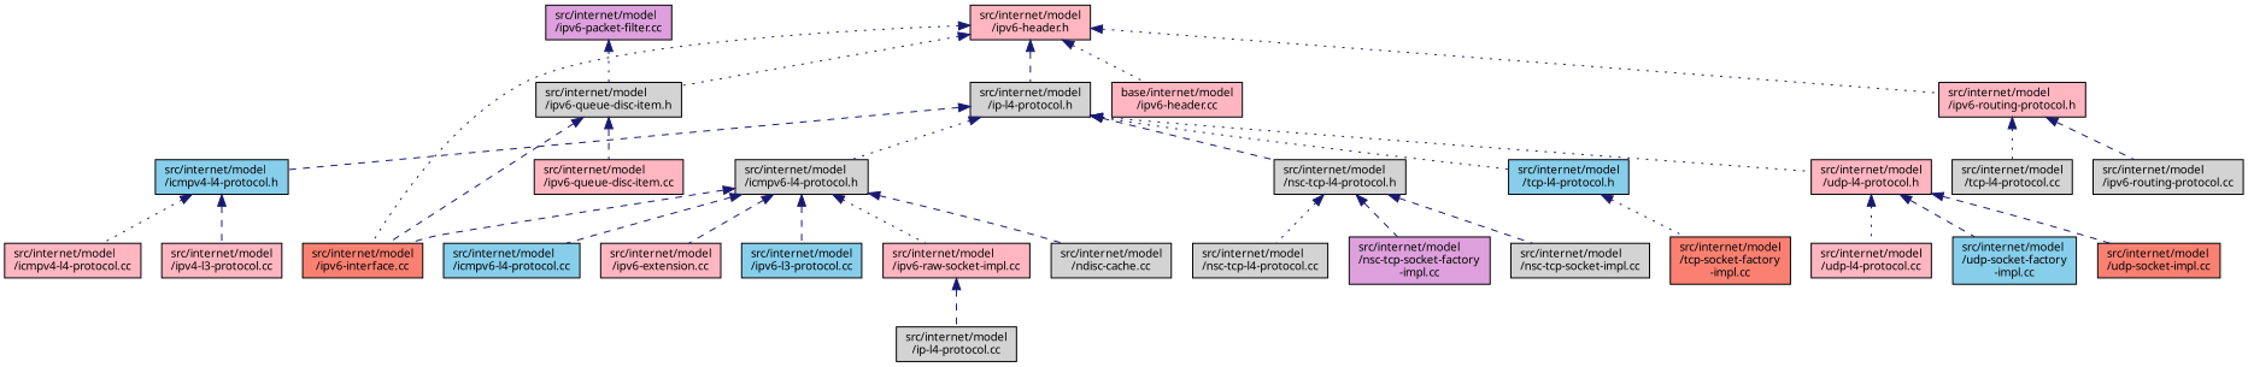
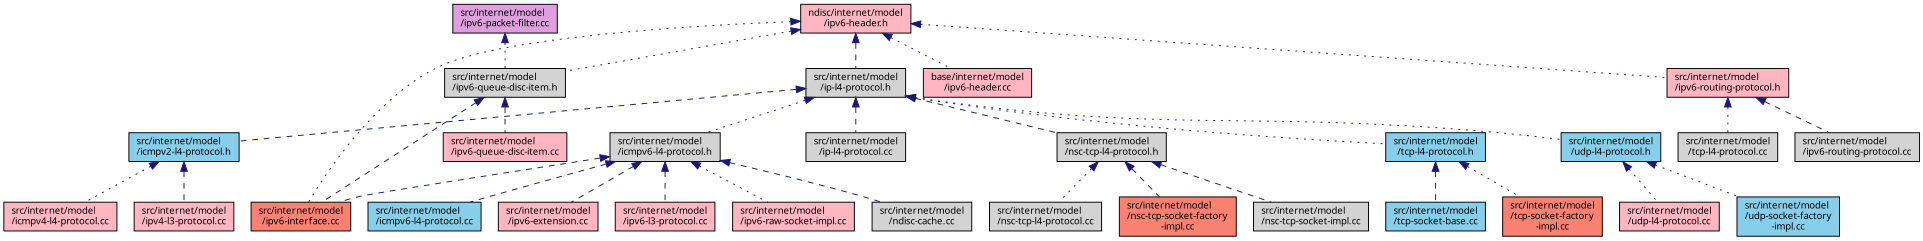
  digraph {
    fontname="Noto Sans"
    node [color=black fillcolor=lightpink fontname="Noto Sans" fontsize=10 shape=record style=filled]
    edge [color=midnightblue dir=back fontname="Noto Sans" fontsize=10 labelfontname=Helvetica labelfontsize=10 style=dashed]
-   n1 [fontcolor=black height=0.2 label="src/internet/model\l/ipv6-header.h" width=0.4]
+   n1 [fontcolor=black height=0.2 label="ndisc/internet/model\l/ipv6-header.h" width=0.4]
    n2 [fillcolor=lightgrey height=0.2 label="src/internet/model\l/ip-l4-protocol.h" width=0.4]
    n3 [fillcolor=salmon height=0.2 label="src/internet/model\l/ipv6-interface.cc" width=0.4]
    n4 [height=0.2 label="base/internet/model\l/ipv6-header.cc" width=0.4]
    n5 [fillcolor=lightgrey height=0.2 label="src/internet/model\l/ipv6-queue-disc-item.h" width=0.4]
    n6 [height=0.2 label="src/internet/model\l/ipv6-routing-protocol.h" width=0.4]
-   n7 [fillcolor=skyblue height=0.2 label="src/internet/model\l/icmpv4-l4-protocol.h" width=0.4]
+   n7 [fillcolor=skyblue height=0.2 label="src/internet/model\l/icmpv2-l4-protocol.h" width=0.4]
    n8 [fillcolor=lightgrey height=0.2 label="src/internet/model\l/icmpv6-l4-protocol.h" width=0.4]
    n9 [fillcolor=lightgrey height=0.2 label="src/internet/model\l/ip-l4-protocol.cc" width=0.4]
    n10 [fillcolor=lightgrey height=0.2 label="src/internet/model\l/nsc-tcp-l4-protocol.h" width=0.4]
    n11 [fillcolor=skyblue height=0.2 label="src/internet/model\l/tcp-l4-protocol.h" width=0.4]
-   n12 [height=0.2 label="src/internet/model\l/udp-l4-protocol.h" width=0.4]
+   n12 [fillcolor=skyblue height=0.2 label="src/internet/model\l/udp-l4-protocol.h" width=0.4]
    n13 [height=0.2 label="src/internet/model\l/ipv6-queue-disc-item.cc" width=0.4]
    n14 [fillcolor=lightgrey height=0.2 label="src/internet/model\l/tcp-l4-protocol.cc" width=0.4]
    n15 [fillcolor=lightgrey height=0.2 label="src/internet/model\l/ipv6-routing-protocol.cc" width=0.4]
    n16 [height=0.2 label="src/internet/model\l/icmpv4-l4-protocol.cc" width=0.4]
    n17 [height=0.2 label="src/internet/model\l/ipv4-l3-protocol.cc" width=0.4]
    n18 [fillcolor=skyblue height=0.2 label="src/internet/model\l/icmpv6-l4-protocol.cc" width=0.4]
    n19 [height=0.2 label="src/internet/model\l/ipv6-extension.cc" width=0.4]
-   n20 [fillcolor=skyblue height=0.2 label="src/internet/model\l/ipv6-l3-protocol.cc" width=0.4]
+   n20 [height=0.2 label="src/internet/model\l/ipv6-l3-protocol.cc" width=0.4]
    n21 [height=0.2 label="src/internet/model\l/ipv6-raw-socket-impl.cc" width=0.4]
    n22 [fillcolor=lightgrey height=0.2 label="src/internet/model\l/ndisc-cache.cc" width=0.4]
    n23 [fillcolor=lightgrey height=0.2 label="src/internet/model\l/nsc-tcp-l4-protocol.cc" width=0.4]
-   n24 [fillcolor=plum height=0.2 label="src/internet/model\l/nsc-tcp-socket-factory\l-impl.cc" width=0.4]
+   n24 [fillcolor=salmon height=0.2 label="src/internet/model\l/nsc-tcp-socket-factory\l-impl.cc" width=0.4]
    n25 [fillcolor=lightgrey height=0.2 label="src/internet/model\l/nsc-tcp-socket-impl.cc" width=0.4]
+   n26 [fillcolor=skyblue height=0.2 label="src/internet/model\l/tcp-socket-base.cc" width=0.4]
    n27 [fillcolor=salmon height=0.2 label="src/internet/model\l/tcp-socket-factory\l-impl.cc" width=0.4]
    n28 [height=0.2 label="src/internet/model\l/udp-l4-protocol.cc" width=0.4]
    n29 [fillcolor=skyblue height=0.2 label="src/internet/model\l/udp-socket-factory\l-impl.cc" width=0.4]
-   n30 [fillcolor=salmon height=0.2 label="src/internet/model\l/udp-socket-impl.cc" width=0.4]
    n31 [fillcolor=plum height=0.2 label="src/internet/model\l/ipv6-packet-filter.cc" width=0.4]
    n1 -> n2
    n1 -> n3 [style=dotted]
    n1 -> n4 [style=dotted]
    n1 -> n5 [style=dotted]
    n1 -> n6 [style=dotted]
    n2 -> n7
    n2 -> n8 [style=dotted]
-   n21 -> n9
+   n2 -> n9
    n2 -> n10
    n2 -> n11 [style=dotted]
    n2 -> n12 [style=dotted]
    n5 -> n3
    n5 -> n13
    n6 -> n14 [style=dotted]
    n6 -> n15
    n7 -> n16 [style=dotted]
    n7 -> n17
    n8 -> n3
    n8 -> n18
    n8 -> n19
    n8 -> n20
    n8 -> n21 [style=dotted]
    n8 -> n22
    n10 -> n23 [style=dotted]
    n10 -> n24
    n10 -> n25
+   n11 -> n26
    n11 -> n27 [style=dotted]
    n12 -> n28 [style=dotted]
-   n12 -> n29
-   n12 -> n30
+   n12 -> n29 [style=dotted]
    n31 -> n5 [style=dotted]
  }
